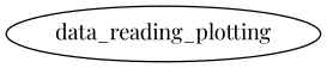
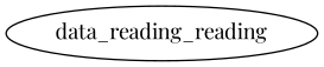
  digraph {
    fontname="Playfair Display"
-   data_reading_plotting [fontname="Playfair Display"]
+   data_reading_plotting [fontname="Playfair Display" label=data_reading_reading]
  }
